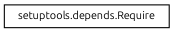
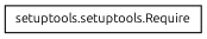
  digraph {
    rankdir=LR
    fontname=Ubuntu
-   n1 [color=black fillcolor=white fontname=Ubuntu fontsize=10 height=0.2 label="setuptools.depends.Require" shape=record style=filled width=0.4]
+   n1 [color=black fillcolor=white fontname=Ubuntu fontsize=10 height=0.2 label="setuptools.setuptools.Require" shape=record style=filled width=0.4]
  }
